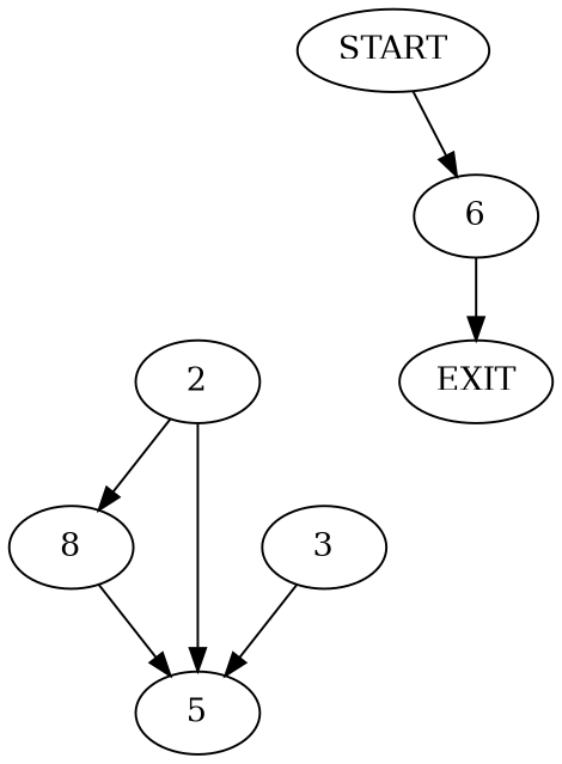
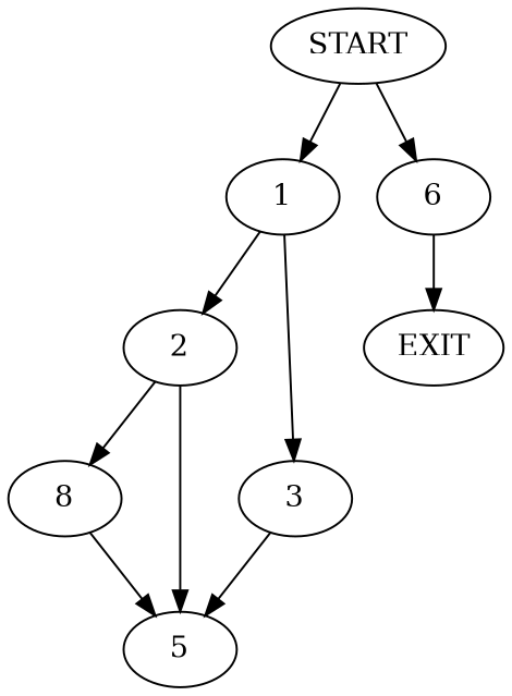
  digraph {
    n1 [label=START]
+   1
    6
    2
    3
    n6 [label=EXIT]
    n7 [label=8]
    5
+   n1 -> 1
    n1 -> 6
+   1 -> 2
+   1 -> 3
    6 -> n6
    2 -> n7
    2 -> 5
    3 -> 5
    n7 -> 5
  }
